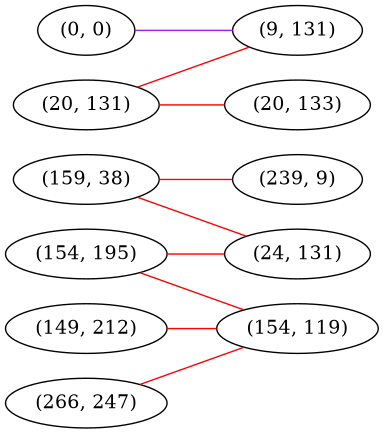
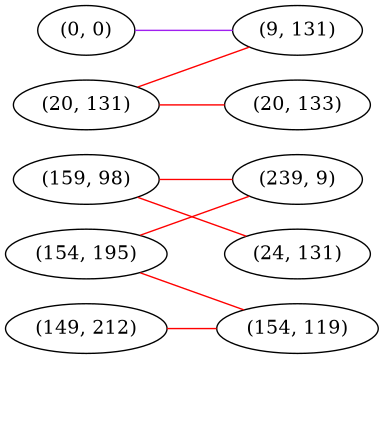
  graph {
    rankdir=LR
    edge [color=red weight=1]
-   "(159, 38)"
+   "(159, 38)" [label="(159, 98)"]
    "(24, 131)"
    "(239, 9)"
    "(154, 195)"
    n5 [label="(154, 119)"]
    "(0, 0)"
    "(9, 131)"
    "(20, 131)"
    "(20, 133)"
    "(149, 212)"
-   "(266, 247)"
    "(159, 38)" -- "(24, 131)"
    "(159, 38)" -- "(239, 9)"
-   "(154, 195)" -- "(24, 131)"
+   "(154, 195)" -- "(239, 9)"
    "(154, 195)" -- n5
    "(0, 0)" -- "(9, 131)" [color=purple weight=4]
    "(20, 131)" -- "(9, 131)"
    "(20, 131)" -- "(20, 133)"
    "(149, 212)" -- n5
-   "(266, 247)" -- n5
  }
